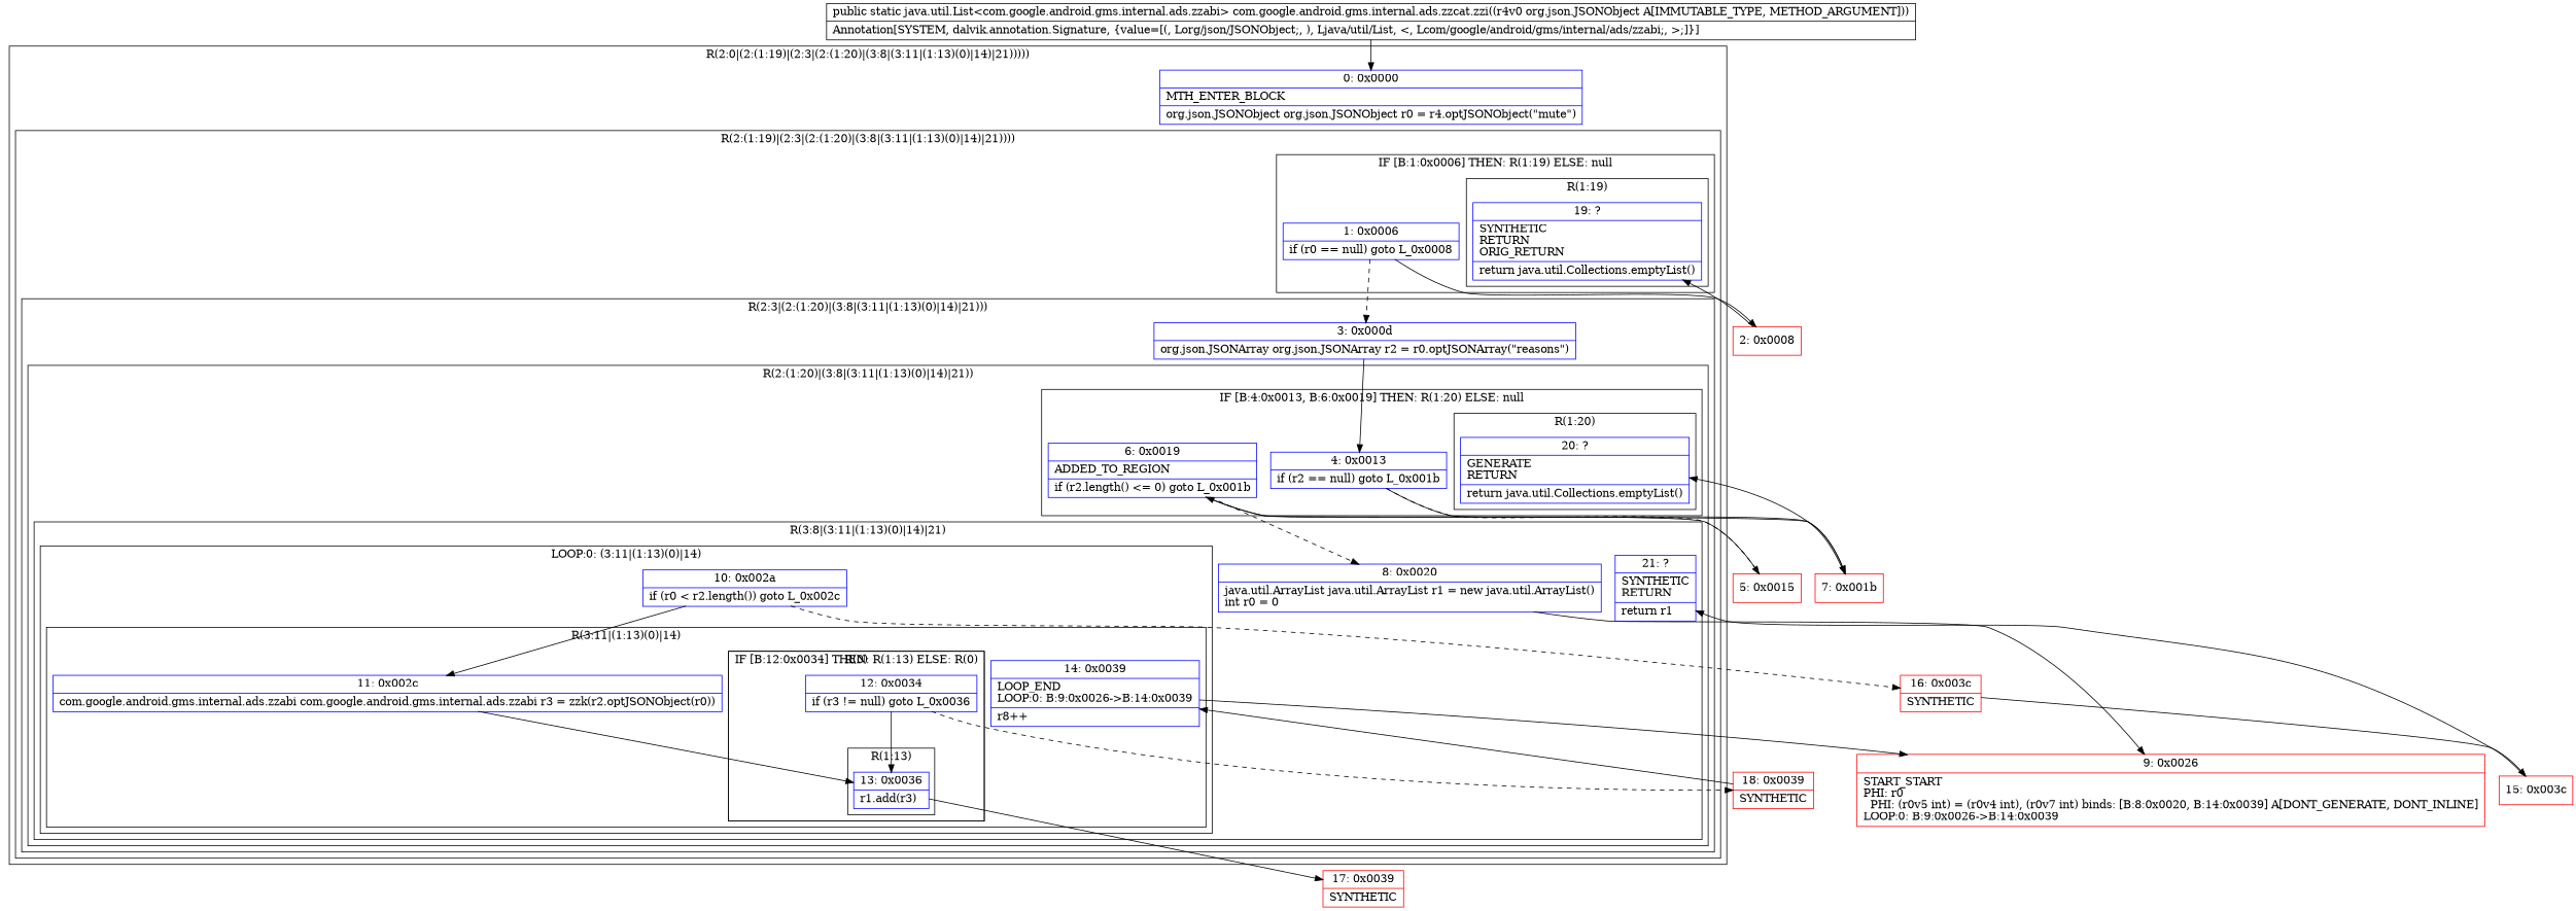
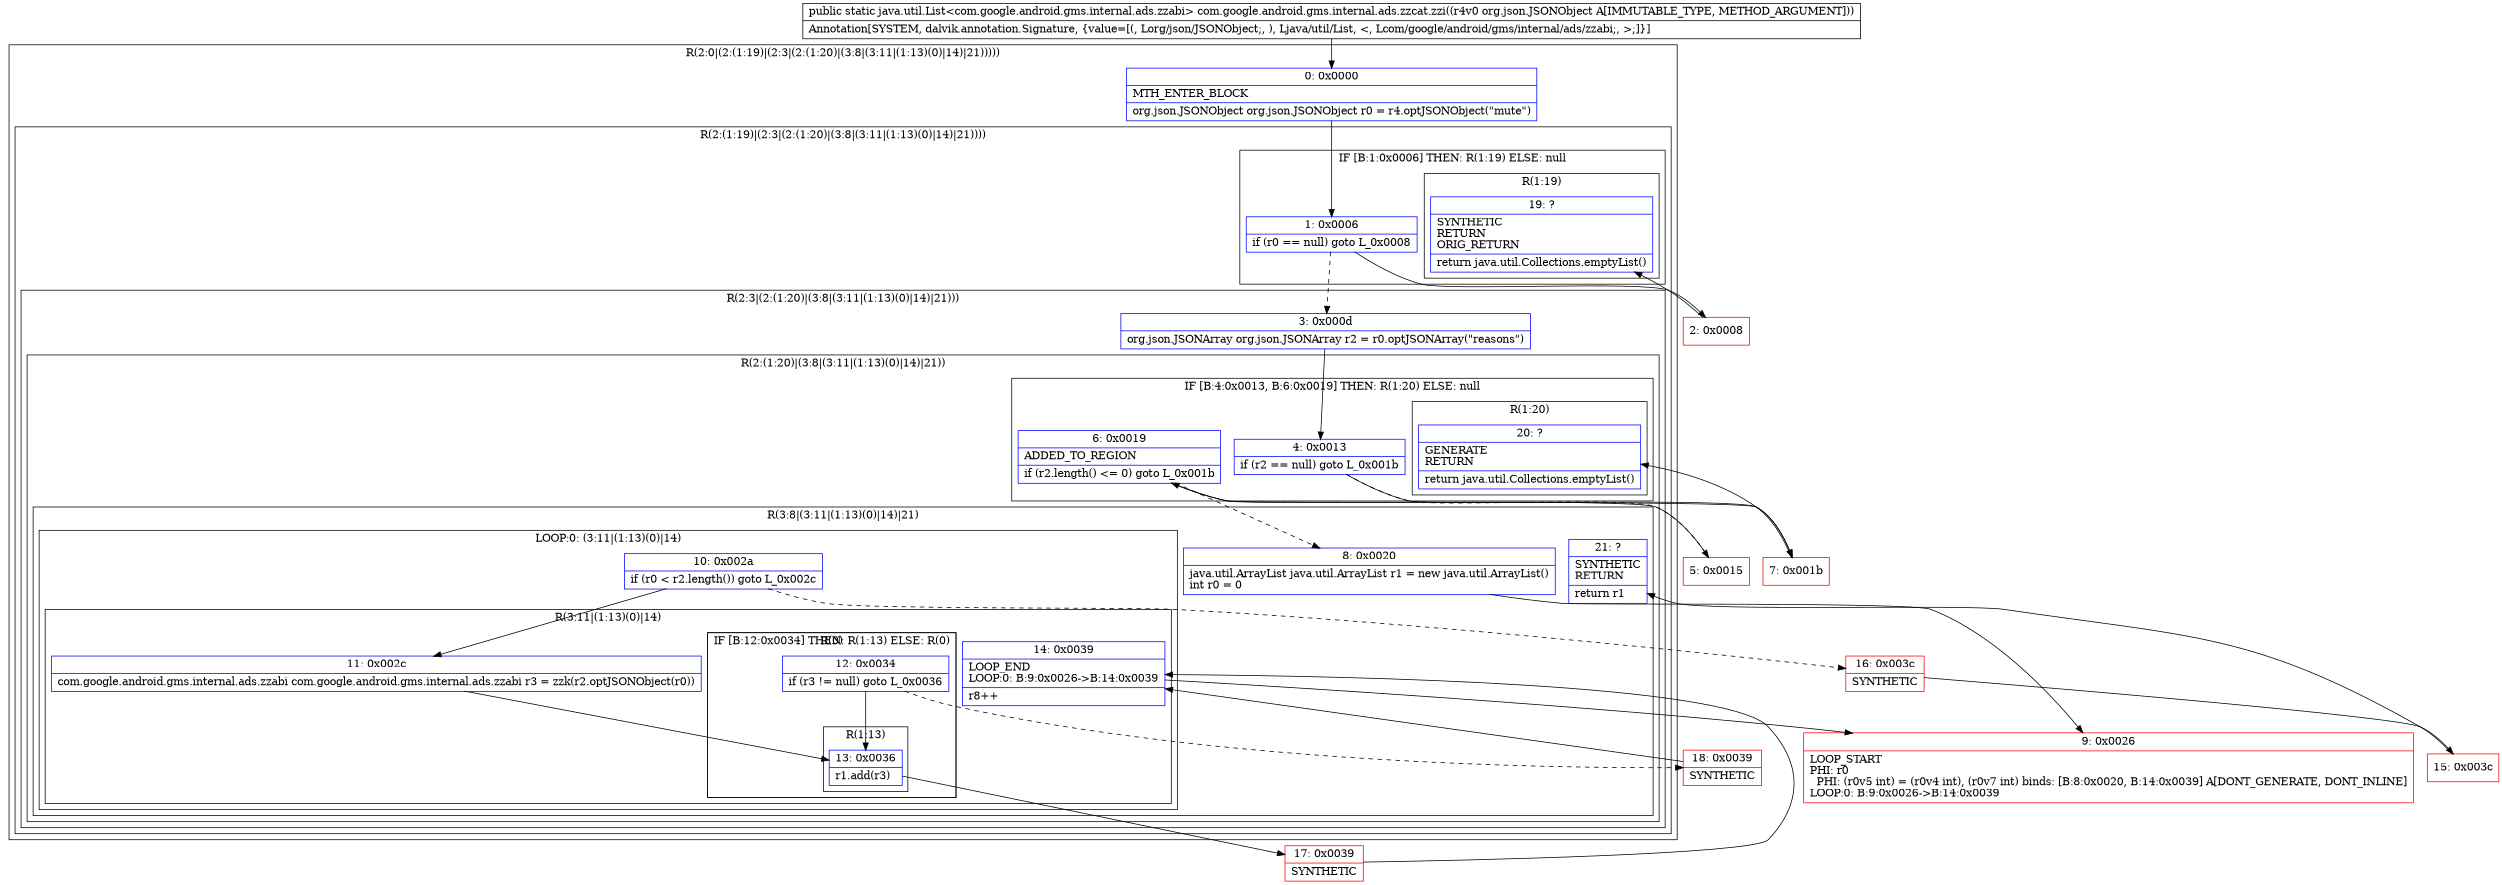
  digraph {
    node [color=blue shape=record]
    n1 [label="{19\:\ ?|SYNTHETIC\lRETURN\lORIG_RETURN\l|return java.util.Collections.emptyList()\l}"]
    n2 [label="{1\:\ 0x0006|if (r0 == null) goto L_0x0008\l}"]
    n3 [label="{20\:\ ?|GENERATE\lRETURN\l|return java.util.Collections.emptyList()\l}"]
    n4 [label="{4\:\ 0x0013|if (r2 == null) goto L_0x001b\l}"]
    n5 [label="{6\:\ 0x0019|ADDED_TO_REGION\l|if (r2.length() \<= 0) goto L_0x001b\l}"]
    n6 [label="{13\:\ 0x0036|r1.add(r3)\l}"]
    n7 [label="{12\:\ 0x0034|if (r3 != null) goto L_0x0036\l}"]
    n8 [label="{11\:\ 0x002c|com.google.android.gms.internal.ads.zzabi com.google.android.gms.internal.ads.zzabi r3 = zzk(r2.optJSONObject(r0))\l}"]
    n9 [label="{14\:\ 0x0039|LOOP_END\lLOOP:0: B:9:0x0026\-\>B:14:0x0039\l|r8++\l}"]
    n10 [label="{10\:\ 0x002a|if (r0 \< r2.length()) goto L_0x002c\l}"]
    n11 [label="{8\:\ 0x0020|java.util.ArrayList java.util.ArrayList r1 = new java.util.ArrayList()\lint r0 = 0\l}"]
    n12 [label="{21\:\ ?|SYNTHETIC\lRETURN\l|return r1\l}"]
    n13 [label="{3\:\ 0x000d|org.json.JSONArray org.json.JSONArray r2 = r0.optJSONArray(\"reasons\")\l}"]
    n14 [label="{0\:\ 0x0000|MTH_ENTER_BLOCK\l|org.json.JSONObject org.json.JSONObject r0 = r4.optJSONObject(\"mute\")\l}"]
    n15 [color=red label="{2\:\ 0x0008}"]
    n16 [color=red label="{5\:\ 0x0015}"]
    n17 [color=red label="{7\:\ 0x001b}"]
    n18 [color=red label="{17\:\ 0x0039|SYNTHETIC\l}"]
    n19 [color=red label="{18\:\ 0x0039|SYNTHETIC\l}"]
-   n20 [color=red label="{9\:\ 0x0026|START_START\lPHI: r0 \l  PHI: (r0v5 int) = (r0v4 int), (r0v7 int) binds: [B:8:0x0020, B:14:0x0039] A[DONT_GENERATE, DONT_INLINE]\lLOOP:0: B:9:0x0026\-\>B:14:0x0039\l}"]
+   n20 [color=red label="{9\:\ 0x0026|LOOP_START\lPHI: r0 \l  PHI: (r0v5 int) = (r0v4 int), (r0v7 int) binds: [B:8:0x0020, B:14:0x0039] A[DONT_GENERATE, DONT_INLINE]\lLOOP:0: B:9:0x0026\-\>B:14:0x0039\l}"]
    n21 [color=red label="{16\:\ 0x003c|SYNTHETIC\l}"]
    n22 [color=red label="{15\:\ 0x003c}"]
    n23 [label="{public static java.util.List\<com.google.android.gms.internal.ads.zzabi\> com.google.android.gms.internal.ads.zzcat.zzi((r4v0 org.json.JSONObject A[IMMUTABLE_TYPE, METHOD_ARGUMENT]))  | Annotation[SYSTEM, dalvik.annotation.Signature, \{value=[(, Lorg\/json\/JSONObject;, ), Ljava\/util\/List, \<, Lcom\/google\/android\/gms\/internal\/ads\/zzabi;, \>;]\}]\l}" color=""]
    subgraph cluster_1 {
      label="R(2:0|(2:(1:19)|(2:3|(2:(1:20)|(3:8|(3:11|(1:13)(0)|14)|21)))))"
      n14
      subgraph cluster_2 {
        label="R(2:(1:19)|(2:3|(2:(1:20)|(3:8|(3:11|(1:13)(0)|14)|21))))"
        subgraph cluster_3 {
          label="IF [B:1:0x0006] THEN: R(1:19) ELSE: null"
          n2
          subgraph cluster_4 {
            label="R(1:19)"
            n1
          }
        }
        subgraph cluster_5 {
          label="R(2:3|(2:(1:20)|(3:8|(3:11|(1:13)(0)|14)|21)))"
          n13
          subgraph cluster_6 {
            label="R(2:(1:20)|(3:8|(3:11|(1:13)(0)|14)|21))"
            subgraph cluster_7 {
              label="IF [B:4:0x0013, B:6:0x0019] THEN: R(1:20) ELSE: null"
              n4
              n5
              subgraph cluster_8 {
                label="R(1:20)"
                n3
              }
            }
            subgraph cluster_9 {
              label="R(3:8|(3:11|(1:13)(0)|14)|21)"
              n11
              n12
              subgraph cluster_10 {
                label="LOOP:0: (3:11|(1:13)(0)|14)"
                n10
                subgraph cluster_11 {
                  label="R(3:11|(1:13)(0)|14)"
                  n8
                  n9
                  subgraph cluster_12 {
                    label="IF [B:12:0x0034] THEN: R(1:13) ELSE: R(0)"
                    n7
                    subgraph cluster_13 {
                      label="R(1:13)"
                      n6
                    }
                    subgraph cluster_14 {
                      label="R(0)"
                    }
                  }
                }
              }
            }
          }
        }
      }
    }
    n2 -> n13 [style=dashed]
    n2 -> n15
    n4 -> n16 [style=dashed]
    n4 -> n17
    n5 -> n11 [style=dashed]
    n5 -> n17
    n6 -> n18
    n7 -> n6
    n7 -> n19 [style=dashed]
    n8 -> n6
    n9 -> n20
    n10 -> n8
    n10 -> n21 [style=dashed]
    n11 -> n20
    n13 -> n4
+   n14 -> n2
    n15 -> n1
    n16 -> n5
    n17 -> n3
+   n18 -> n9
    n19 -> n9
    n21 -> n22
    n22 -> n12
    n23 -> n14
  }
